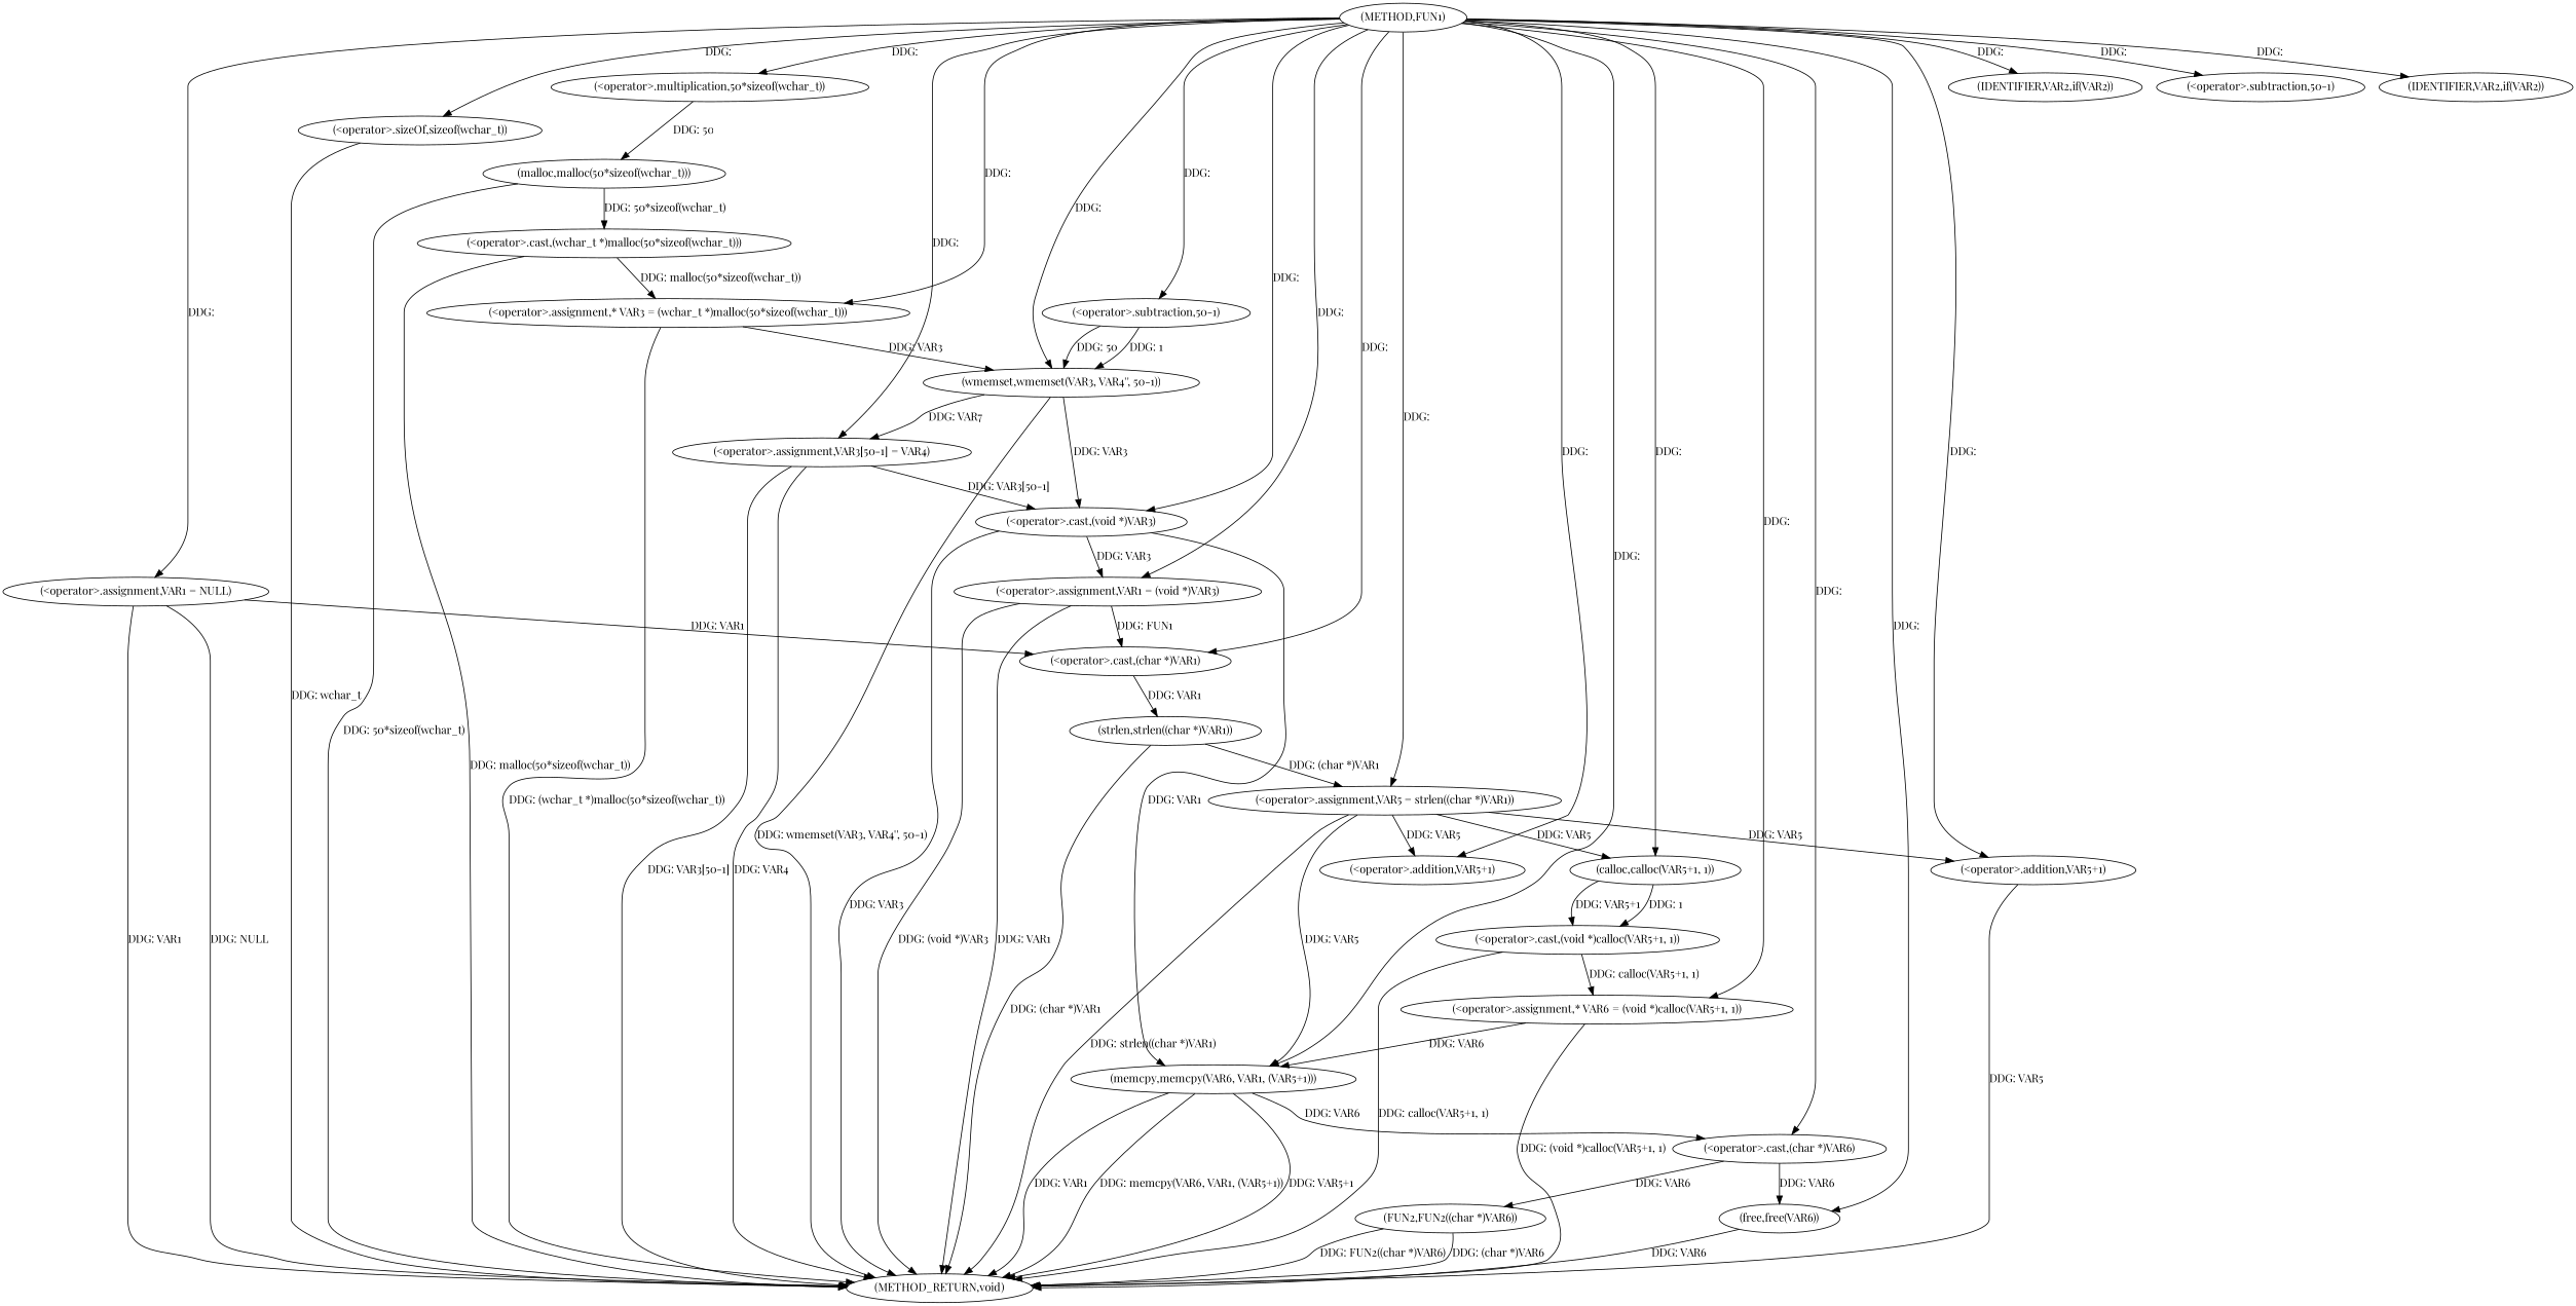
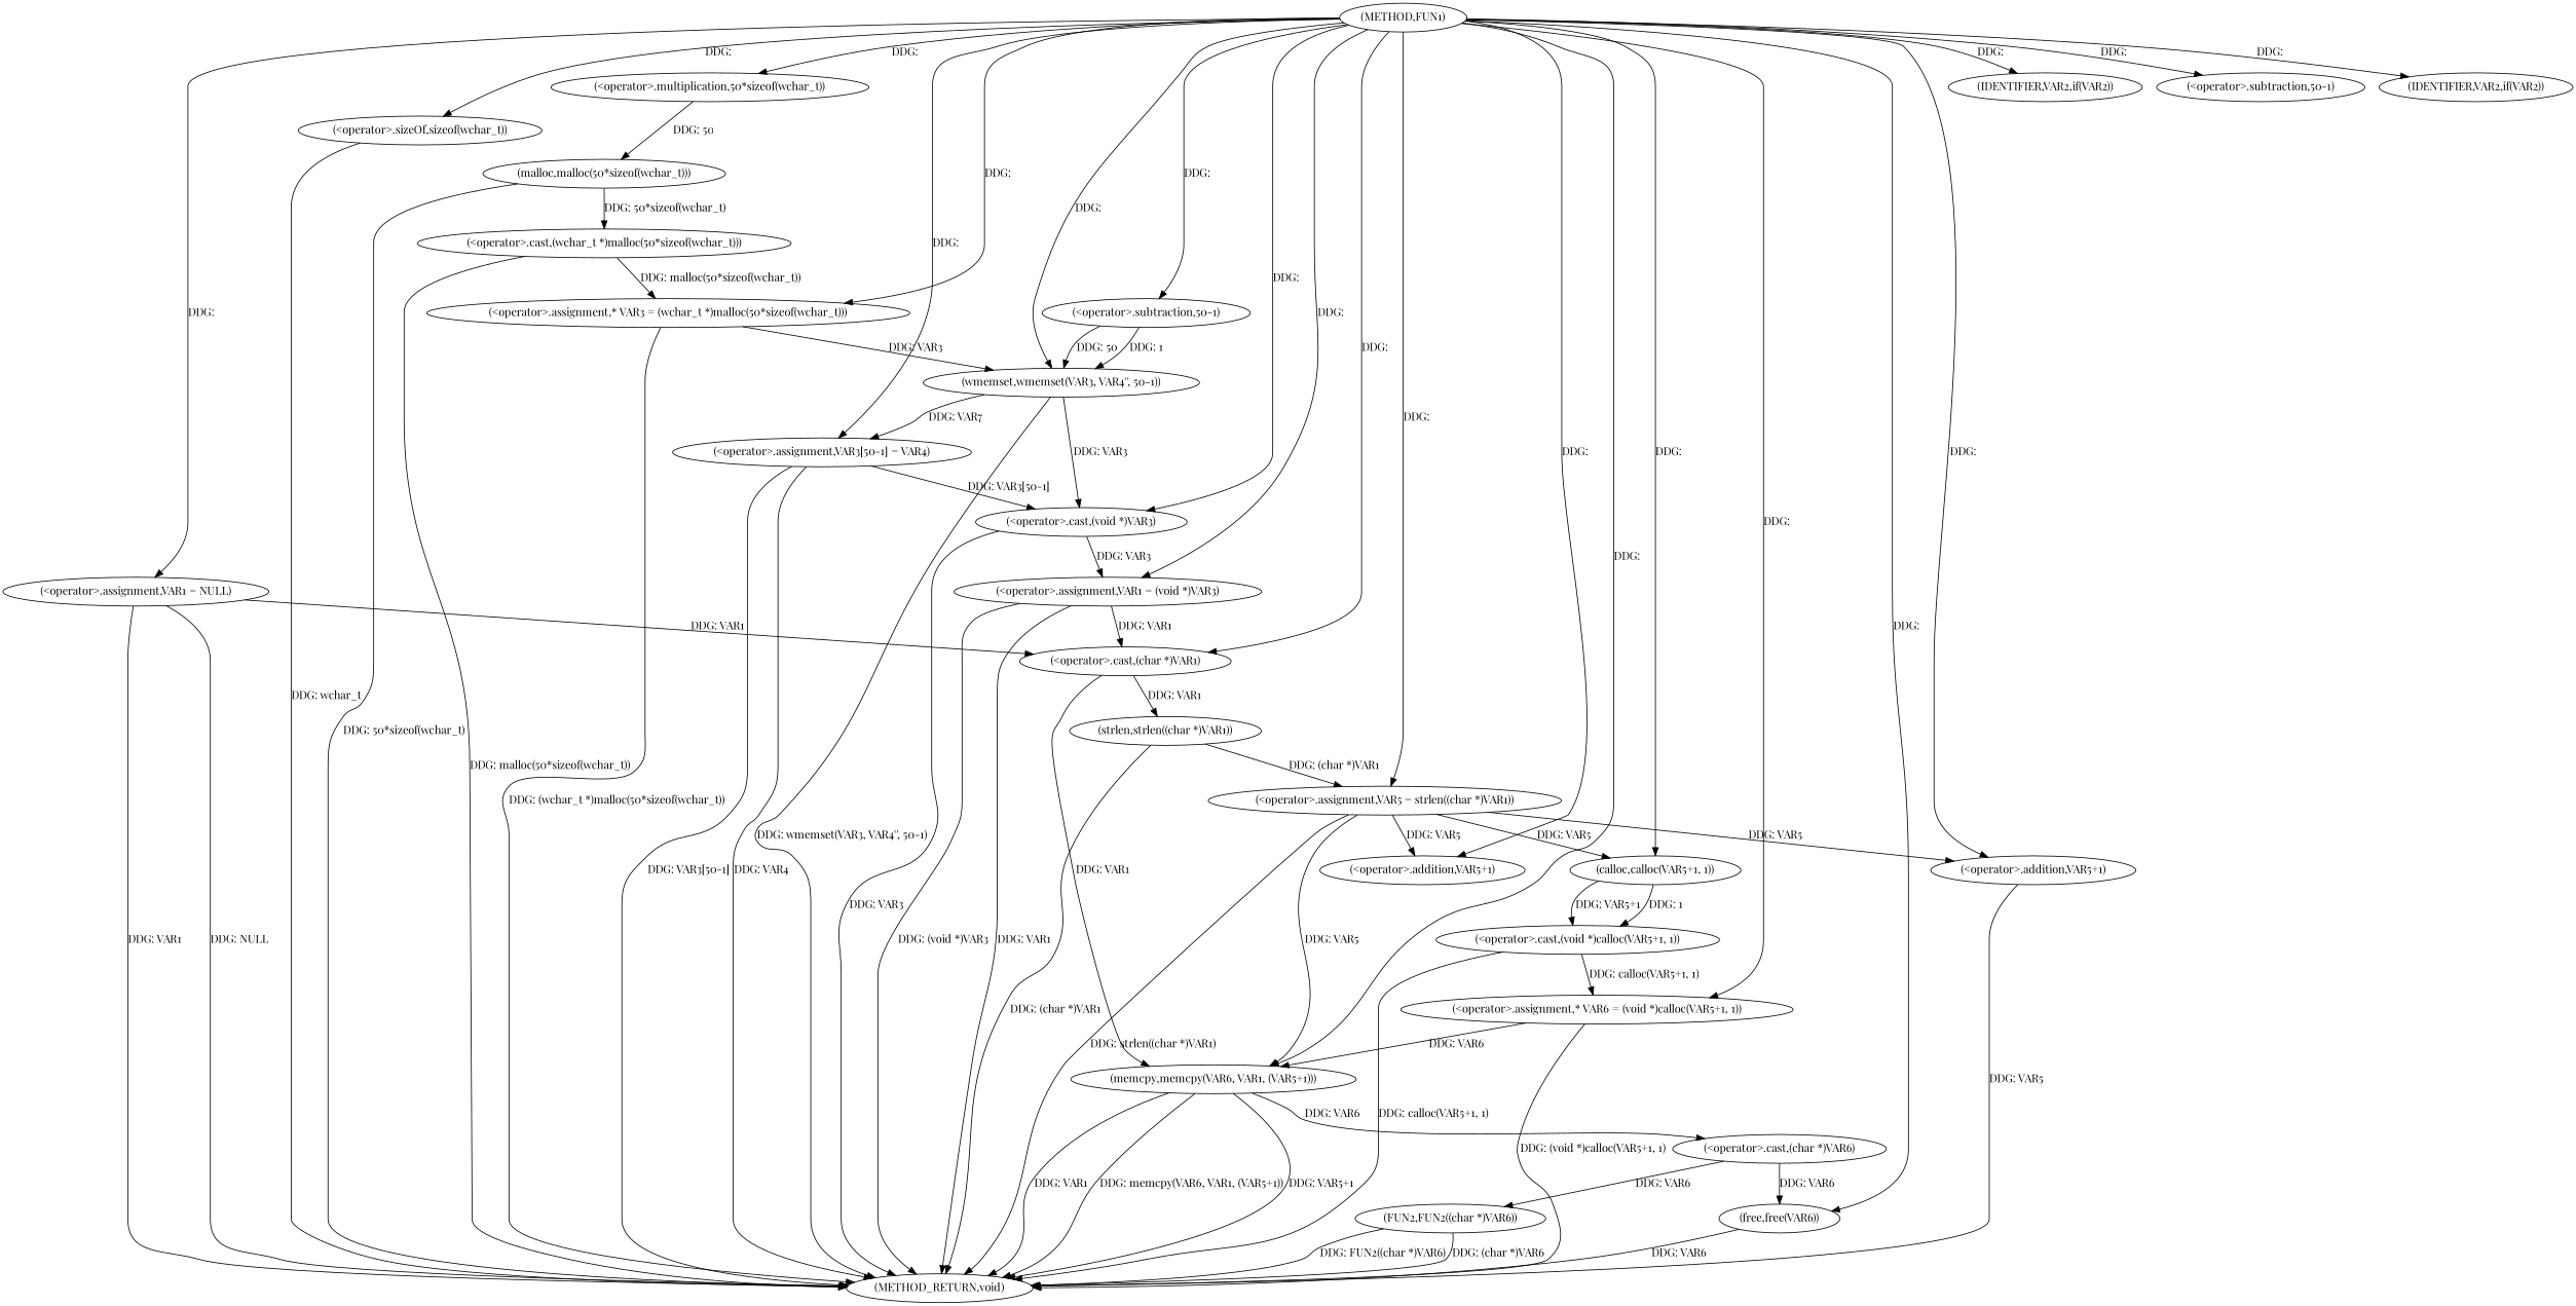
  digraph {
    fontname="Playfair Display"
    node [fontname="Playfair Display"]
    edge [fontname="Playfair Display"]
    n1 [label="(METHOD,FUN1)"]
    n2 [label="(<operator>.assignment,VAR1 = NULL)"]
    n3 [label="(IDENTIFIER,VAR2,if(VAR2))"]
    n4 [label="(<operator>.assignment,* VAR3 = (wchar_t *)malloc(50*sizeof(wchar_t)))"]
    n5 [label="(<operator>.multiplication,50*sizeof(wchar_t))"]
    n6 [label="(<operator>.sizeOf,sizeof(wchar_t))"]
    n7 [label="(wmemset,wmemset(VAR3, VAR4'', 50-1))"]
    n8 [label="(<operator>.subtraction,50-1)"]
    n9 [label="(<operator>.assignment,VAR3[50-1] = VAR4)"]
    n10 [label="(<operator>.subtraction,50-1)"]
    n11 [label="(<operator>.assignment,VAR1 = (void *)VAR3)"]
    n12 [label="(<operator>.cast,(void *)VAR3)"]
    n13 [label="(IDENTIFIER,VAR2,if(VAR2))"]
    n14 [label="(<operator>.assignment,VAR5 = strlen((char *)VAR1))"]
    n15 [label="(<operator>.cast,(char *)VAR1)"]
    n16 [label="(<operator>.assignment,* VAR6 = (void *)calloc(VAR5+1, 1))"]
    n17 [label="(calloc,calloc(VAR5+1, 1))"]
    n18 [label="(<operator>.addition,VAR5+1)"]
    n19 [label="(memcpy,memcpy(VAR6, VAR1, (VAR5+1)))"]
    n20 [label="(<operator>.addition,VAR5+1)"]
    n21 [label="(<operator>.cast,(char *)VAR6)"]
    n22 [label="(free,free(VAR6))"]
    n23 [label="(METHOD_RETURN,void)"]
    n24 [label="(malloc,malloc(50*sizeof(wchar_t)))"]
    n25 [label="(strlen,strlen((char *)VAR1))"]
    n26 [label="(<operator>.cast,(void *)calloc(VAR5+1, 1))"]
    n27 [label="(FUN2,FUN2((char *)VAR6))"]
    n28 [label="(<operator>.cast,(wchar_t *)malloc(50*sizeof(wchar_t)))"]
    n1 -> n2 [label="DDG: "]
    n1 -> n3 [label="DDG: "]
    n1 -> n4 [label="DDG: "]
    n1 -> n5 [label="DDG: "]
    n1 -> n6 [label="DDG: "]
    n1 -> n7 [label="DDG: "]
    n1 -> n8 [label="DDG: "]
    n1 -> n9 [label="DDG: "]
    n1 -> n10 [label="DDG: "]
    n1 -> n11 [label="DDG: "]
    n1 -> n12 [label="DDG: "]
    n1 -> n13 [label="DDG: "]
    n1 -> n14 [label="DDG: "]
    n1 -> n15 [label="DDG: "]
    n1 -> n16 [label="DDG: "]
    n1 -> n17 [label="DDG: "]
    n1 -> n18 [label="DDG: "]
    n1 -> n19 [label="DDG: "]
    n1 -> n20 [label="DDG: "]
-   n1 -> n21 [label="DDG: "]
    n1 -> n22 [label="DDG: "]
    n2 -> n15 [label="DDG: VAR1"]
    n2 -> n23 [label="DDG: VAR1"]
    n2 -> n23 [label="DDG: NULL"]
    n4 -> n7 [label="DDG: VAR3"]
    n4 -> n23 [label="DDG: (wchar_t *)malloc(50*sizeof(wchar_t))"]
    n5 -> n24 [label="DDG: 50"]
    n6 -> n23 [label="DDG: wchar_t"]
    n7 -> n9 [label="DDG: VAR7"]
    n7 -> n12 [label="DDG: VAR3"]
    n7 -> n23 [label="DDG: wmemset(VAR3, VAR4'', 50-1)"]
    n8 -> n7 [label="DDG: 50"]
    n8 -> n7 [label="DDG: 1"]
    n9 -> n12 [label="DDG: VAR3[50-1]"]
    n9 -> n23 [label="DDG: VAR4"]
    n9 -> n23 [label="DDG: VAR3[50-1]"]
-   n11 -> n15 [label="DDG: FUN1"]
+   n11 -> n15 [label="DDG: VAR1"]
    n11 -> n23 [label="DDG: VAR1"]
    n11 -> n23 [label="DDG: (void *)VAR3"]
    n12 -> n11 [label="DDG: VAR3"]
    n12 -> n23 [label="DDG: VAR3"]
    n14 -> n17 [label="DDG: VAR5"]
    n14 -> n18 [label="DDG: VAR5"]
    n14 -> n19 [label="DDG: VAR5"]
    n14 -> n20 [label="DDG: VAR5"]
    n14 -> n23 [label="DDG: strlen((char *)VAR1)"]
-   n12 -> n19 [label="DDG: VAR1"]
+   n15 -> n19 [label="DDG: VAR1"]
    n15 -> n25 [label="DDG: VAR1"]
    n16 -> n19 [label="DDG: VAR6"]
    n16 -> n23 [label="DDG: (void *)calloc(VAR5+1, 1)"]
    n17 -> n26 [label="DDG: VAR5+1"]
    n17 -> n26 [label="DDG: 1"]
    n19 -> n21 [label="DDG: VAR6"]
    n19 -> n23 [label="DDG: memcpy(VAR6, VAR1, (VAR5+1))"]
    n19 -> n23 [label="DDG: VAR5+1"]
    n19 -> n23 [label="DDG: VAR1"]
    n20 -> n23 [label="DDG: VAR5"]
    n21 -> n22 [label="DDG: VAR6"]
    n21 -> n27 [label="DDG: VAR6"]
    n22 -> n23 [label="DDG: VAR6"]
    n24 -> n23 [label="DDG: 50*sizeof(wchar_t)"]
    n24 -> n28 [label="DDG: 50*sizeof(wchar_t)"]
    n25 -> n14 [label="DDG: (char *)VAR1"]
    n25 -> n23 [label="DDG: (char *)VAR1"]
    n26 -> n16 [label="DDG: calloc(VAR5+1, 1)"]
    n26 -> n23 [label="DDG: calloc(VAR5+1, 1)"]
    n27 -> n23 [label="DDG: FUN2((char *)VAR6)"]
    n27 -> n23 [label="DDG: (char *)VAR6"]
    n28 -> n4 [label="DDG: malloc(50*sizeof(wchar_t))"]
    n28 -> n23 [label="DDG: malloc(50*sizeof(wchar_t))"]
  }
